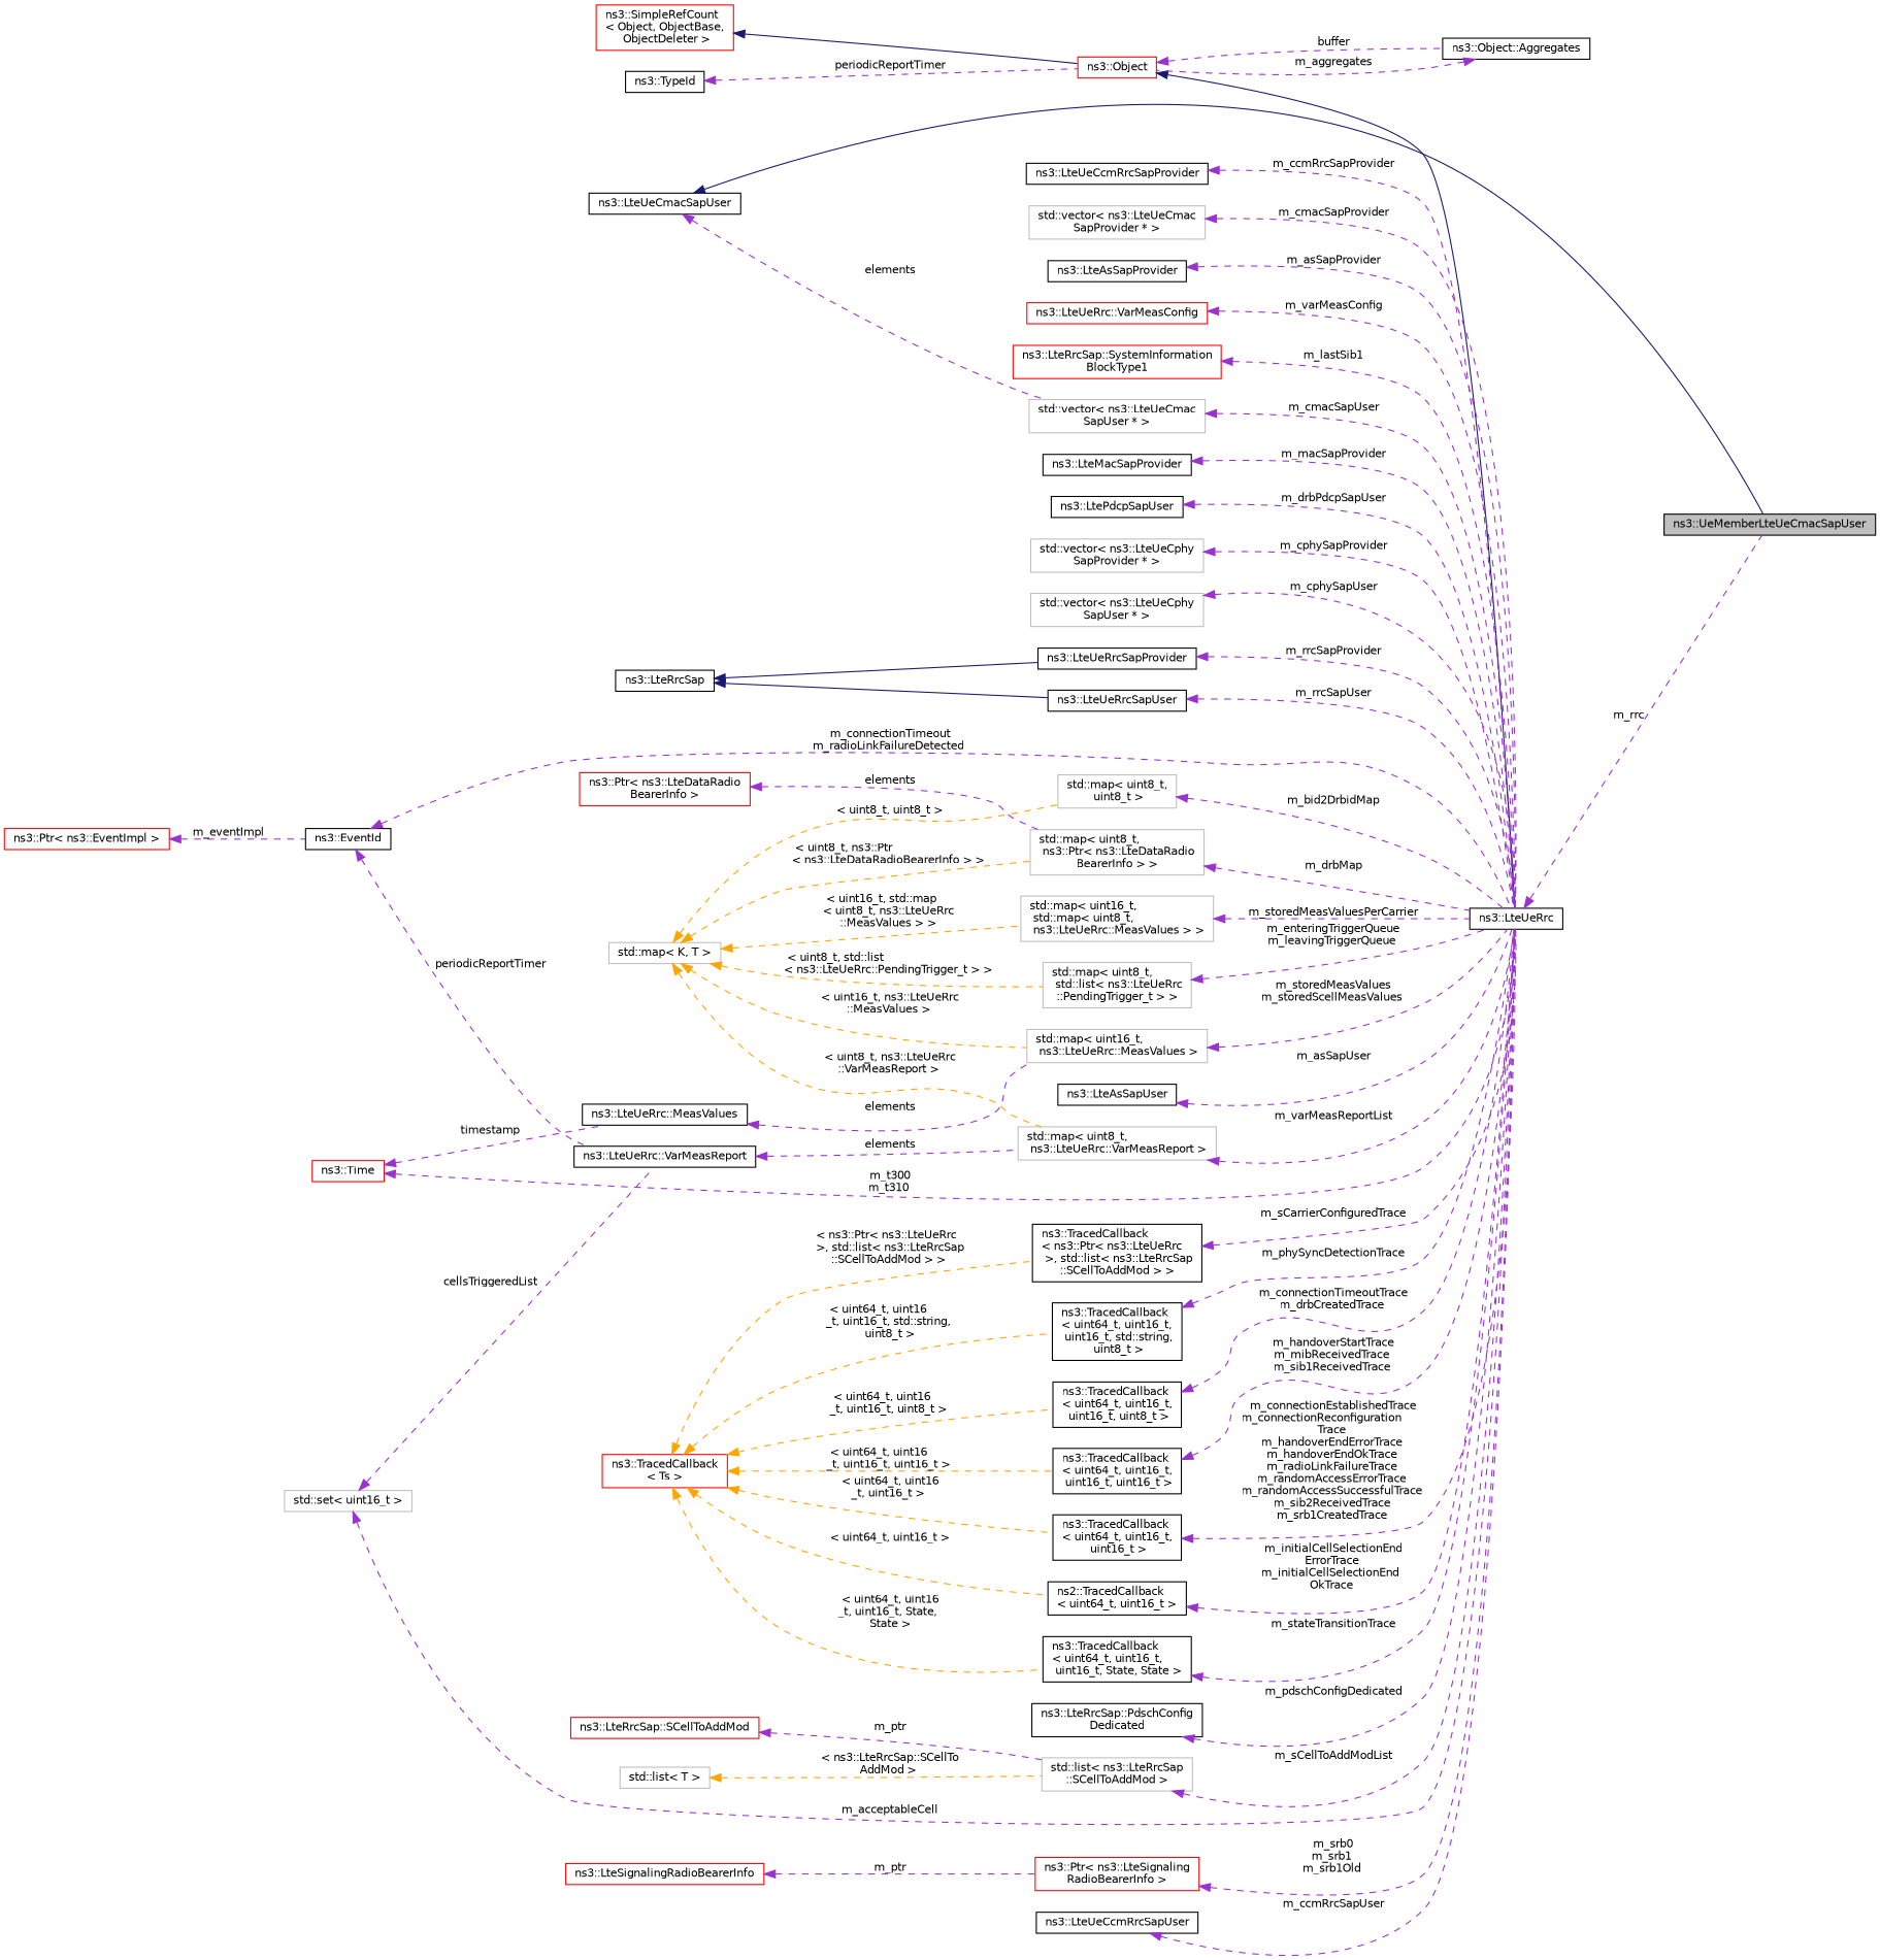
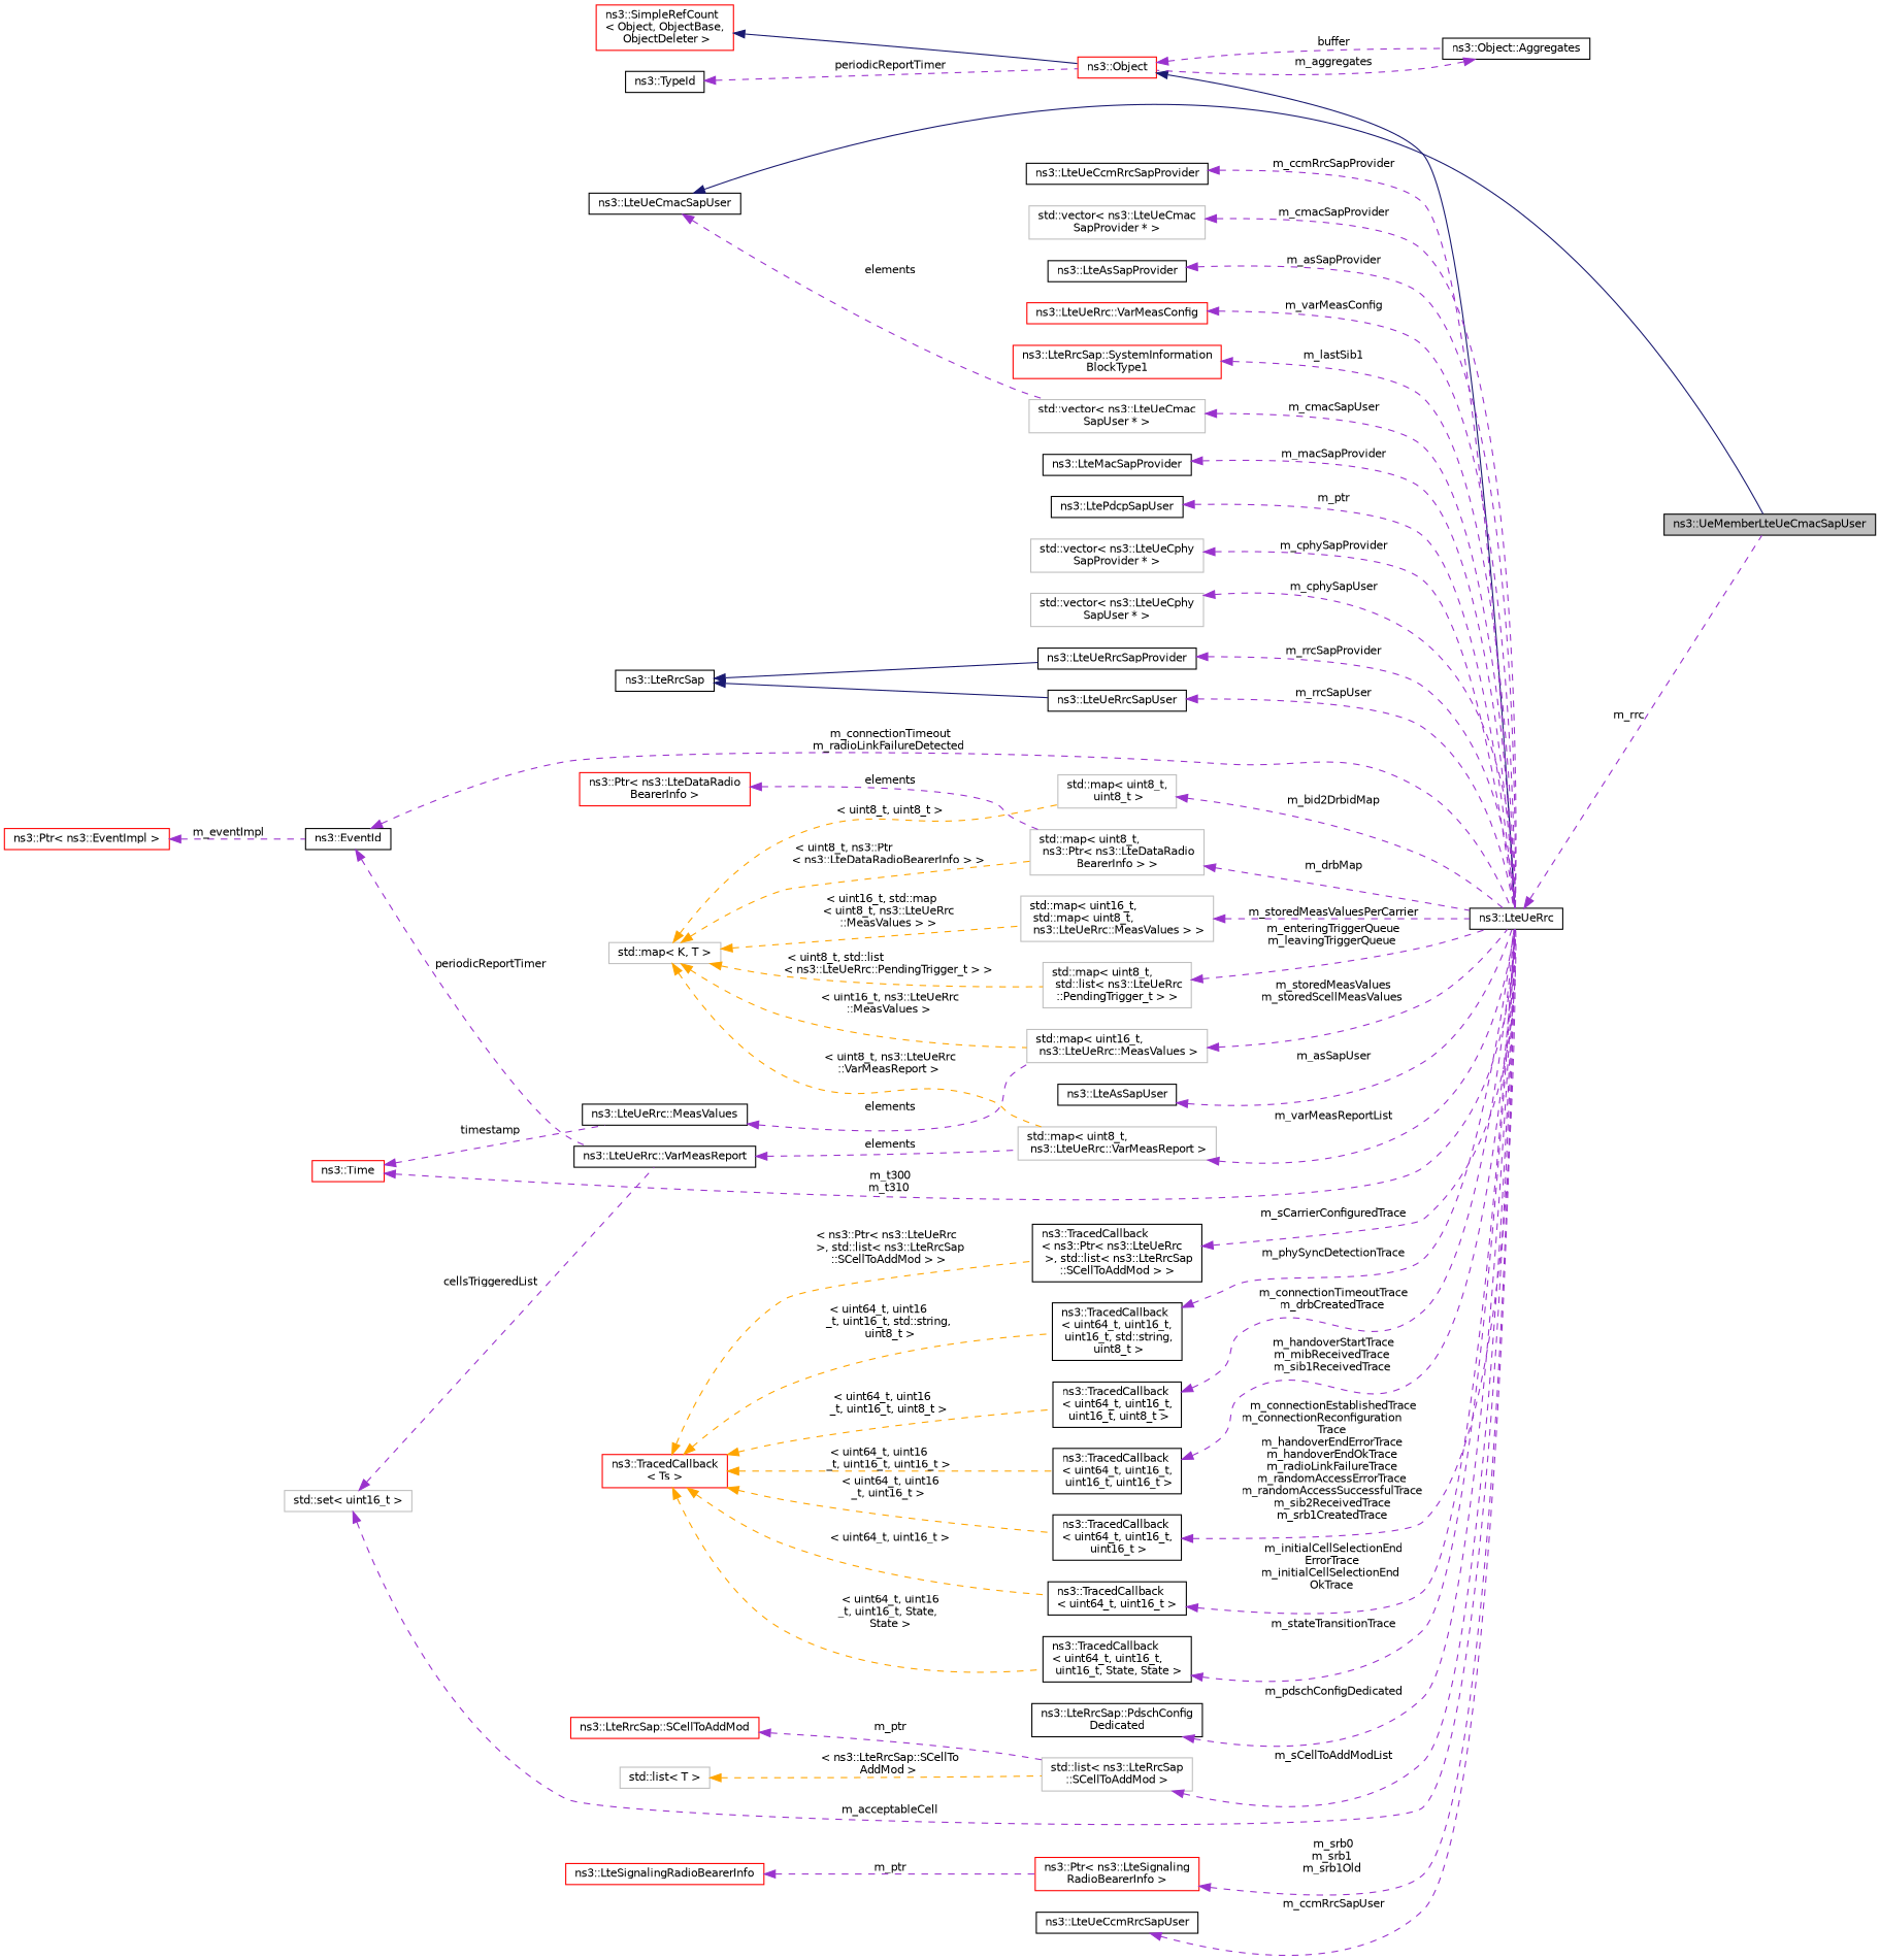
  digraph {
    rankdir=LR
    node [color=black fillcolor=white fontname=Helvetica fontsize=10 shape=record style=filled]
    edge [color=darkorchid3 dir=back fontname=Helvetica fontsize=10 labelfontname=Helvetica labelfontsize=10 style=dashed]
    n1 [fillcolor=grey75 fontcolor=black height=0.2 label="ns3::UeMemberLteUeCmacSapUser" width=0.4]
    n2 [height=0.2 label="ns3::LteUeCmacSapUser" width=0.4]
    n3 [color=grey75 height=0.2 label="std::vector\< ns3::LteUeCmac\lSapUser * \>" width=0.4]
    n4 [height=0.2 label="ns3::LteUeRrc" width=0.4]
    n5 [color=red height=0.2 label="ns3::Object" width=0.4]
    n6 [height=0.2 label="ns3::Object::Aggregates" width=0.4]
    n7 [color=red height=0.2 label="ns3::SimpleRefCount\l\< Object, ObjectBase,\l ObjectDeleter \>" width=0.4]
    n8 [height=0.2 label="ns3::TypeId" width=0.4]
    n9 [height=0.2 label="ns3::LteUeRrcSapProvider" width=0.4]
    n10 [height=0.2 label="ns3::LteRrcSap" width=0.4]
    n11 [height=0.2 label="ns3::LteUeRrcSapUser" width=0.4]
    n12 [color=grey75 height=0.2 label="std::map\< uint8_t,\l ns3::Ptr\< ns3::LteDataRadio\lBearerInfo \> \>" width=0.4]
    n13 [color=red height=0.2 label="ns3::Ptr\< ns3::LteDataRadio\lBearerInfo \>" width=0.4]
    n14 [color=grey75 height=0.2 label="std::map\< K, T \>" width=0.4]
    n15 [color=grey75 height=0.2 label="std::map\< uint8_t,\l ns3::LteUeRrc::VarMeasReport \>" width=0.4]
    n16 [color=grey75 height=0.2 label="std::map\< uint8_t,\l uint8_t \>" width=0.4]
    n17 [color=grey75 height=0.2 label="std::map\< uint16_t,\l ns3::LteUeRrc::MeasValues \>" width=0.4]
    n18 [color=grey75 height=0.2 label="std::map\< uint16_t,\l std::map\< uint8_t,\l ns3::LteUeRrc::MeasValues \> \>" width=0.4]
    n19 [color=grey75 height=0.2 label="std::map\< uint8_t,\l std::list\< ns3::LteUeRrc\l::PendingTrigger_t \> \>" width=0.4]
    n20 [height=0.2 label="ns3::LteAsSapUser" width=0.4]
    n21 [height=0.2 label="ns3::LteUeRrc::VarMeasReport" width=0.4]
    n22 [height=0.2 label="ns3::EventId" width=0.4]
    n23 [color=red height=0.2 label="ns3::Ptr\< ns3::EventImpl \>" width=0.4]
    n24 [color=grey75 height=0.2 label="std::set\< uint16_t \>" width=0.4]
    n25 [height=0.2 label="ns3::TracedCallback\l\< ns3::Ptr\< ns3::LteUeRrc\l \>, std::list\< ns3::LteRrcSap\l::SCellToAddMod \> \>" width=0.4]
    n26 [color=red height=0.2 label="ns3::TracedCallback\l\< Ts \>" width=0.4]
    n27 [height=0.2 label="ns3::TracedCallback\l\< uint64_t, uint16_t,\l uint16_t, std::string,\l uint8_t \>" width=0.4]
    n28 [height=0.2 label="ns3::TracedCallback\l\< uint64_t, uint16_t,\l uint16_t, uint8_t \>" width=0.4]
    n29 [height=0.2 label="ns3::TracedCallback\l\< uint64_t, uint16_t,\l uint16_t, uint16_t \>" width=0.4]
    n30 [height=0.2 label="ns3::TracedCallback\l\< uint64_t, uint16_t,\l uint16_t \>" width=0.4]
-   n31 [height=0.2 label="ns2::TracedCallback\l\< uint64_t, uint16_t \>" width=0.4]
+   n31 [height=0.2 label="ns3::TracedCallback\l\< uint64_t, uint16_t \>" width=0.4]
    n32 [height=0.2 label="ns3::TracedCallback\l\< uint64_t, uint16_t,\l uint16_t, State, State \>" width=0.4]
    n33 [height=0.2 label="ns3::LteRrcSap::PdschConfig\lDedicated" width=0.4]
    n34 [color=grey75 height=0.2 label="std::list\< ns3::LteRrcSap\l::SCellToAddMod \>" width=0.4]
    n35 [color=red height=0.2 label="ns3::LteRrcSap::SCellToAddMod" width=0.4]
    n36 [color=grey75 height=0.2 label="std::list\< T \>" width=0.4]
    n37 [height=0.2 label="ns3::LteUeRrc::MeasValues" width=0.4]
    n38 [color=red height=0.2 label="ns3::Time" width=0.4]
    n39 [color=red height=0.2 label="ns3::Ptr\< ns3::LteSignaling\lRadioBearerInfo \>" width=0.4]
    n40 [color=red height=0.2 label="ns3::LteSignalingRadioBearerInfo" width=0.4]
    n41 [height=0.2 label="ns3::LteUeCcmRrcSapUser" width=0.4]
    n42 [height=0.2 label="ns3::LteUeCcmRrcSapProvider" width=0.4]
    n43 [color=grey75 height=0.2 label="std::vector\< ns3::LteUeCmac\lSapProvider * \>" width=0.4]
    n44 [height=0.2 label="ns3::LteAsSapProvider" width=0.4]
    n45 [color=red height=0.2 label="ns3::LteUeRrc::VarMeasConfig" width=0.4]
    n46 [color=red height=0.2 label="ns3::LteRrcSap::SystemInformation\lBlockType1" width=0.4]
    n47 [height=0.2 label="ns3::LtePdcpSapUser" width=0.4]
    n48 [height=0.2 label="ns3::LteMacSapProvider" width=0.4]
    n49 [color=grey75 height=0.2 label="std::vector\< ns3::LteUeCphy\lSapProvider * \>" width=0.4]
    n50 [color=grey75 height=0.2 label="std::vector\< ns3::LteUeCphy\lSapUser * \>" width=0.4]
    n2 -> n1 [color=midnightblue style=solid]
    n2 -> n3 [label=" elements"]
    n3 -> n4 [label=" m_cmacSapUser"]
    n4 -> n1 [label=" m_rrc"]
    n5 -> n4 [color=midnightblue style=solid]
    n5 -> n6 [label=" buffer"]
    n6 -> n5 [label=" m_aggregates"]
    n7 -> n5 [color=midnightblue style=solid]
    n8 -> n5 [label=" periodicReportTimer"]
    n9 -> n4 [label=" m_rrcSapProvider"]
    n10 -> n9 [color=midnightblue style=solid]
    n10 -> n11 [color=midnightblue style=solid]
    n11 -> n4 [label=" m_rrcSapUser"]
    n12 -> n4 [label=" m_drbMap"]
    n13 -> n12 [label=" elements"]
    n14 -> n12 [color=orange label=" \< uint8_t, ns3::Ptr\l\< ns3::LteDataRadioBearerInfo \> \>"]
    n14 -> n15 [color=orange label=" \< uint8_t, ns3::LteUeRrc\l::VarMeasReport \>"]
    n14 -> n16 [color=orange label=" \< uint8_t, uint8_t \>"]
    n14 -> n17 [color=orange label=" \< uint16_t, ns3::LteUeRrc\l::MeasValues \>"]
    n14 -> n18 [color=orange label=" \< uint16_t, std::map\l\< uint8_t, ns3::LteUeRrc\l::MeasValues \> \>"]
    n14 -> n19 [color=orange label=" \< uint8_t, std::list\l\< ns3::LteUeRrc::PendingTrigger_t \> \>"]
    n15 -> n4 [label=" m_varMeasReportList"]
    n16 -> n4 [label=" m_bid2DrbidMap"]
    n17 -> n4 [label=" m_storedMeasValues\nm_storedScellMeasValues"]
    n18 -> n4 [label=" m_storedMeasValuesPerCarrier"]
    n19 -> n4 [label=" m_enteringTriggerQueue\nm_leavingTriggerQueue"]
    n20 -> n4 [label=" m_asSapUser"]
    n21 -> n15 [label=" elements"]
    n22 -> n4 [label=" m_connectionTimeout\nm_radioLinkFailureDetected"]
    n22 -> n21 [label=" periodicReportTimer"]
    n23 -> n22 [label=" m_eventImpl"]
    n24 -> n4 [label=" m_acceptableCell"]
    n24 -> n21 [label=" cellsTriggeredList"]
    n25 -> n4 [label=" m_sCarrierConfiguredTrace"]
    n26 -> n25 [color=orange label=" \< ns3::Ptr\< ns3::LteUeRrc\l \>, std::list\< ns3::LteRrcSap\l::SCellToAddMod \> \>"]
    n26 -> n27 [color=orange label=" \< uint64_t, uint16\l_t, uint16_t, std::string,\l uint8_t \>"]
    n26 -> n28 [color=orange label=" \< uint64_t, uint16\l_t, uint16_t, uint8_t \>"]
    n26 -> n29 [color=orange label=" \< uint64_t, uint16\l_t, uint16_t, uint16_t \>"]
    n26 -> n30 [color=orange label=" \< uint64_t, uint16\l_t, uint16_t \>"]
    n26 -> n31 [color=orange label=" \< uint64_t, uint16_t \>"]
    n26 -> n32 [color=orange label=" \< uint64_t, uint16\l_t, uint16_t, State,\l State \>"]
    n27 -> n4 [label=" m_phySyncDetectionTrace"]
    n28 -> n4 [label=" m_connectionTimeoutTrace\nm_drbCreatedTrace"]
    n29 -> n4 [label=" m_handoverStartTrace\nm_mibReceivedTrace\nm_sib1ReceivedTrace"]
    n30 -> n4 [label=" m_connectionEstablishedTrace\nm_connectionReconfiguration\lTrace\nm_handoverEndErrorTrace\nm_handoverEndOkTrace\nm_radioLinkFailureTrace\nm_randomAccessErrorTrace\nm_randomAccessSuccessfulTrace\nm_sib2ReceivedTrace\nm_srb1CreatedTrace"]
    n31 -> n4 [label=" m_initialCellSelectionEnd\lErrorTrace\nm_initialCellSelectionEnd\lOkTrace"]
    n32 -> n4 [label=" m_stateTransitionTrace"]
    n33 -> n4 [label=" m_pdschConfigDedicated"]
    n34 -> n4 [label=" m_sCellToAddModList"]
    n35 -> n34 [label=" m_ptr"]
    n36 -> n34 [color=orange label=" \< ns3::LteRrcSap::SCellTo\lAddMod \>"]
    n37 -> n17 [label=" elements"]
    n38 -> n4 [label=" m_t300\nm_t310"]
    n38 -> n37 [label=" timestamp"]
    n39 -> n4 [label=" m_srb0\nm_srb1\nm_srb1Old"]
    n40 -> n39 [label=" m_ptr"]
    n41 -> n4 [label=" m_ccmRrcSapUser"]
    n42 -> n4 [label=" m_ccmRrcSapProvider"]
    n43 -> n4 [label=" m_cmacSapProvider"]
    n44 -> n4 [label=" m_asSapProvider"]
    n45 -> n4 [label=" m_varMeasConfig"]
    n46 -> n4 [label=" m_lastSib1"]
-   n47 -> n4 [label=" m_drbPdcpSapUser"]
+   n47 -> n4 [label=" m_ptr"]
    n48 -> n4 [label=" m_macSapProvider"]
    n49 -> n4 [label=" m_cphySapProvider"]
    n50 -> n4 [label=" m_cphySapUser"]
  }
